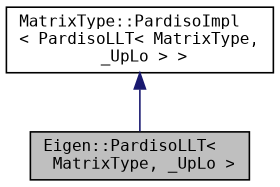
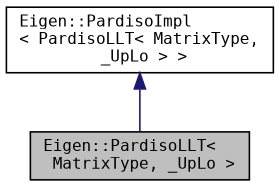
  digraph {
    fontname="DejaVu Sans Mono"
    node [color=black fontname="DejaVu Sans Mono" fontsize=10 shape=record style=filled]
    n1 [fillcolor=grey75 fontcolor=black height=0.2 label="Eigen::PardisoLLT\<\l MatrixType, _UpLo \>" width=0.4]
-   n2 [fillcolor=white height=0.2 label="MatrixType::PardisoImpl\l\< PardisoLLT\< MatrixType,\l _UpLo \> \>" width=0.4]
+   n2 [fillcolor=white height=0.2 label="Eigen::PardisoImpl\l\< PardisoLLT\< MatrixType,\l _UpLo \> \>" width=0.4]
    n2 -> n1 [color=midnightblue dir=back fontname="DejaVu Sans Mono" fontsize=10 labelfontname=Helvetica labelfontsize=10 style=solid]
  }
